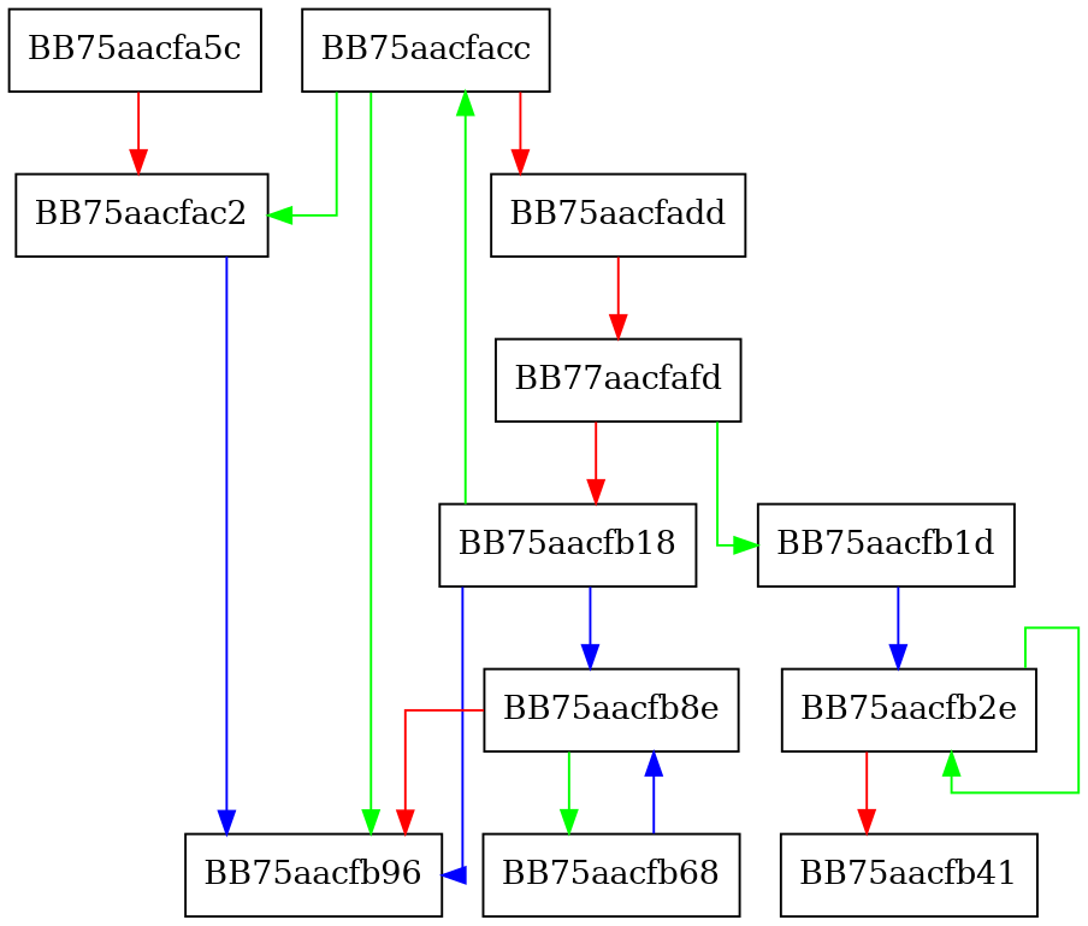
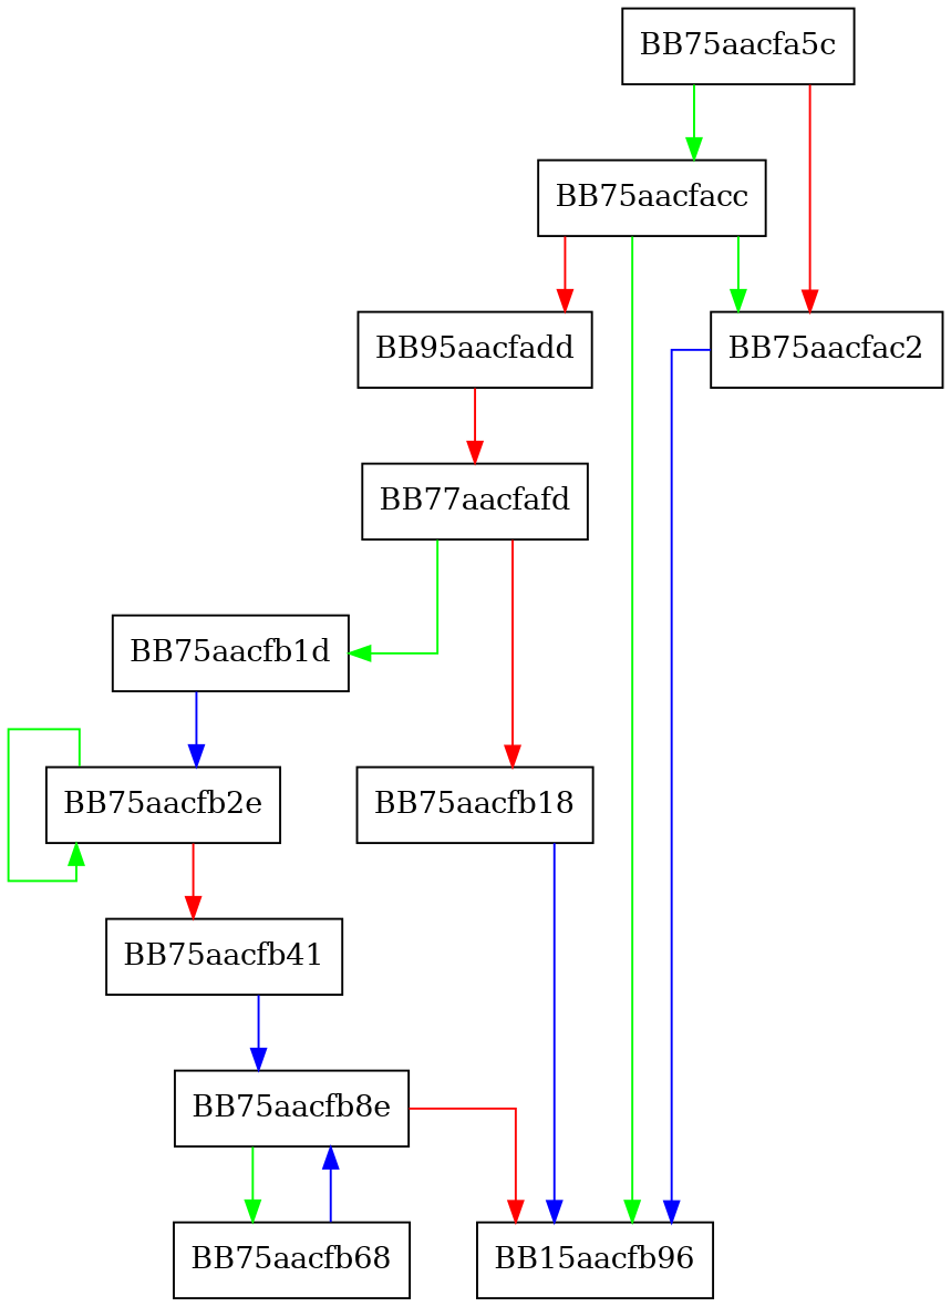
  digraph {
    splines=ortho
    node [shape=box]
    edge [color=green]
    BB75aacfa5c
    BB75aacfacc
    BB75aacfac2
-   BB75aacfadd
-   BB75aacfb96
+   BB75aacfadd [label=BB95aacfadd]
+   BB75aacfb96 [label=BB15aacfb96]
    n6 [label=BB77aacfafd]
    BB75aacfb1d
    BB75aacfb18
    BB75aacfb2e
    n10 [label=BB75aacfb41]
    BB75aacfb8e
    n12 [label=BB75aacfb68]
-   BB75aacfb18 -> BB75aacfacc
+   BB75aacfa5c -> BB75aacfacc
    BB75aacfa5c -> BB75aacfac2 [color=red]
    BB75aacfacc -> BB75aacfac2
    BB75aacfacc -> BB75aacfadd [color=red]
    BB75aacfacc -> BB75aacfb96
    BB75aacfac2 -> BB75aacfb96 [color=blue]
    BB75aacfadd -> n6 [color=red]
    n6 -> BB75aacfb1d
    n6 -> BB75aacfb18 [color=red]
    BB75aacfb1d -> BB75aacfb2e [color=blue]
    BB75aacfb18 -> BB75aacfb96 [color=blue]
    BB75aacfb2e -> BB75aacfb2e
    BB75aacfb2e -> n10 [color=red]
-   BB75aacfb18 -> BB75aacfb8e [color=blue]
+   n10 -> BB75aacfb8e [color=blue]
    BB75aacfb8e -> BB75aacfb96 [color=red]
    BB75aacfb8e -> n12
    n12 -> BB75aacfb8e [color=blue]
  }
